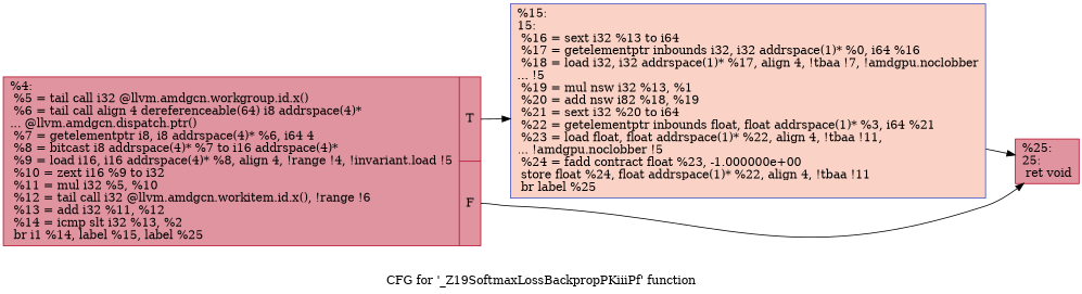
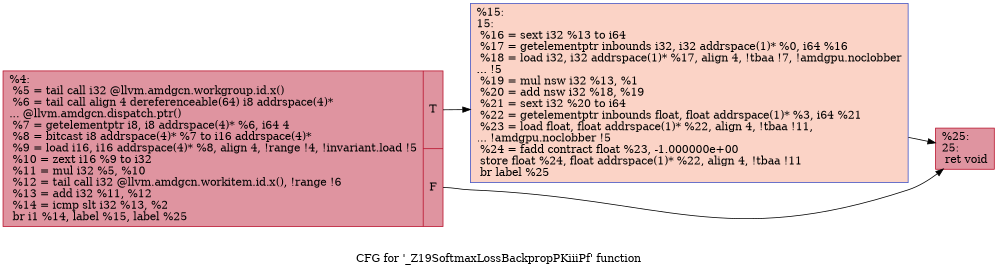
  digraph {
    label="CFG for '_Z19SoftmaxLossBackpropPKiiiPf' function"
    rankdir=LR
    node [color="#b70d28ff" fillcolor="#b70d2870" shape=record style=filled]
    n1 [label="{%4:\l  %5 = tail call i32 @llvm.amdgcn.workgroup.id.x()\l  %6 = tail call align 4 dereferenceable(64) i8 addrspace(4)*\l... @llvm.amdgcn.dispatch.ptr()\l  %7 = getelementptr i8, i8 addrspace(4)* %6, i64 4\l  %8 = bitcast i8 addrspace(4)* %7 to i16 addrspace(4)*\l  %9 = load i16, i16 addrspace(4)* %8, align 4, !range !4, !invariant.load !5\l  %10 = zext i16 %9 to i32\l  %11 = mul i32 %5, %10\l  %12 = tail call i32 @llvm.amdgcn.workitem.id.x(), !range !6\l  %13 = add i32 %11, %12\l  %14 = icmp slt i32 %13, %2\l  br i1 %14, label %15, label %25\l|{<s0>T|<s1>F}}"]
-   n2 [color="#3d50c3ff" fillcolor="#f59c7d70" label="{%15:\l15:                                               \l  %16 = sext i32 %13 to i64\l  %17 = getelementptr inbounds i32, i32 addrspace(1)* %0, i64 %16\l  %18 = load i32, i32 addrspace(1)* %17, align 4, !tbaa !7, !amdgpu.noclobber\l... !5\l  %19 = mul nsw i32 %13, %1\l  %20 = add nsw i82 %18, %19\l  %21 = sext i32 %20 to i64\l  %22 = getelementptr inbounds float, float addrspace(1)* %3, i64 %21\l  %23 = load float, float addrspace(1)* %22, align 4, !tbaa !11,\l... !amdgpu.noclobber !5\l  %24 = fadd contract float %23, -1.000000e+00\l  store float %24, float addrspace(1)* %22, align 4, !tbaa !11\l  br label %25\l}"]
+   n2 [color="#3d50c3ff" fillcolor="#f59c7d70" label="{%15:\l15:                                               \l  %16 = sext i32 %13 to i64\l  %17 = getelementptr inbounds i32, i32 addrspace(1)* %0, i64 %16\l  %18 = load i32, i32 addrspace(1)* %17, align 4, !tbaa !7, !amdgpu.noclobber\l... !5\l  %19 = mul nsw i32 %13, %1\l  %20 = add nsw i32 %18, %19\l  %21 = sext i32 %20 to i64\l  %22 = getelementptr inbounds float, float addrspace(1)* %3, i64 %21\l  %23 = load float, float addrspace(1)* %22, align 4, !tbaa !11,\l... !amdgpu.noclobber !5\l  %24 = fadd contract float %23, -1.000000e+00\l  store float %24, float addrspace(1)* %22, align 4, !tbaa !11\l  br label %25\l}"]
    n3 [label="{%25:\l25:                                               \l  ret void\l}"]
    n1 -> n2 [tailport=s0]
    n1 -> n3 [tailport=s1]
    n2 -> n3
  }
